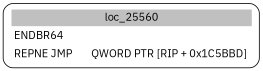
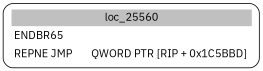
  digraph {
    fontname="IBM Plex Sans"
-   n1 [fontname="IBM Plex Sans" label=<<table border="0" cellborder="0" cellpadding="3"><tr><td align="center" colspan="2" bgcolor="grey">loc_25560</td></tr><tr><td align="left">ENDBR64    </td></tr><tr><td align="left">REPNE JMP        QWORD PTR [RIP + 0x1C5BBD]</td></tr></table>> shape=Mrecord]
+   n1 [fontname="IBM Plex Sans" label=<<table border="0" cellborder="0" cellpadding="3"><tr><td align="center" colspan="2" bgcolor="grey">loc_25560</td></tr><tr><td align="left">ENDBR65    </td></tr><tr><td align="left">REPNE JMP        QWORD PTR [RIP + 0x1C5BBD]</td></tr></table>> shape=Mrecord]
  }
